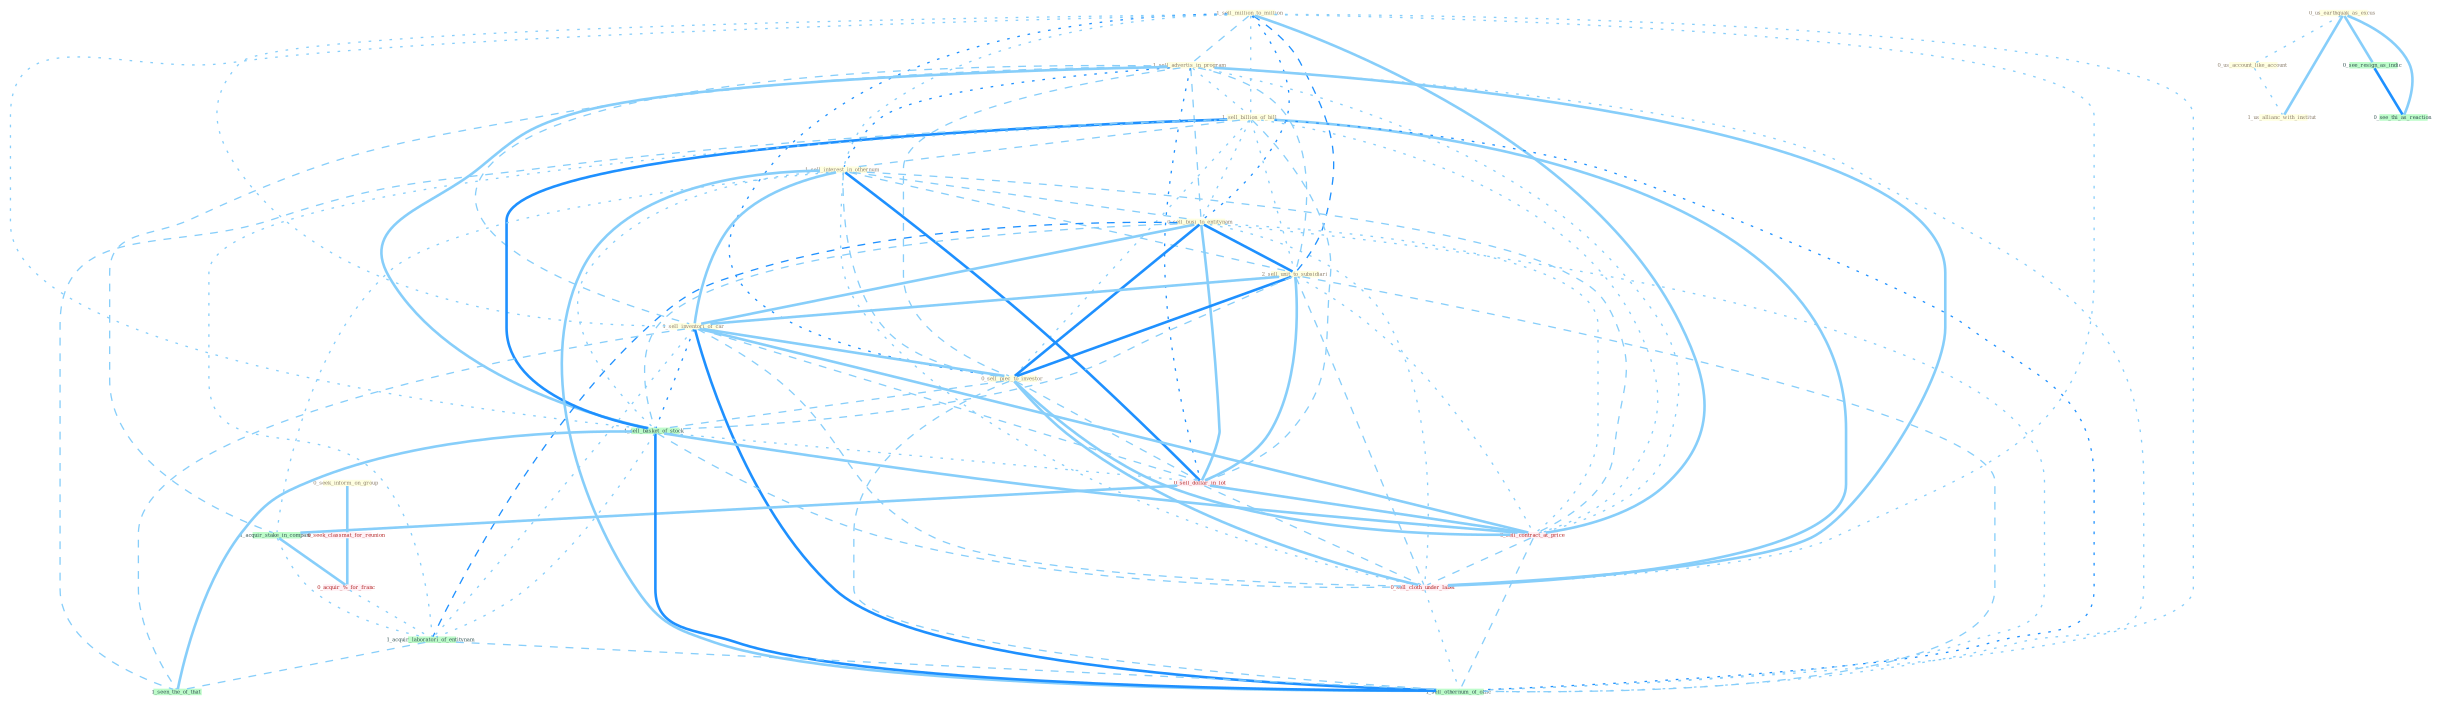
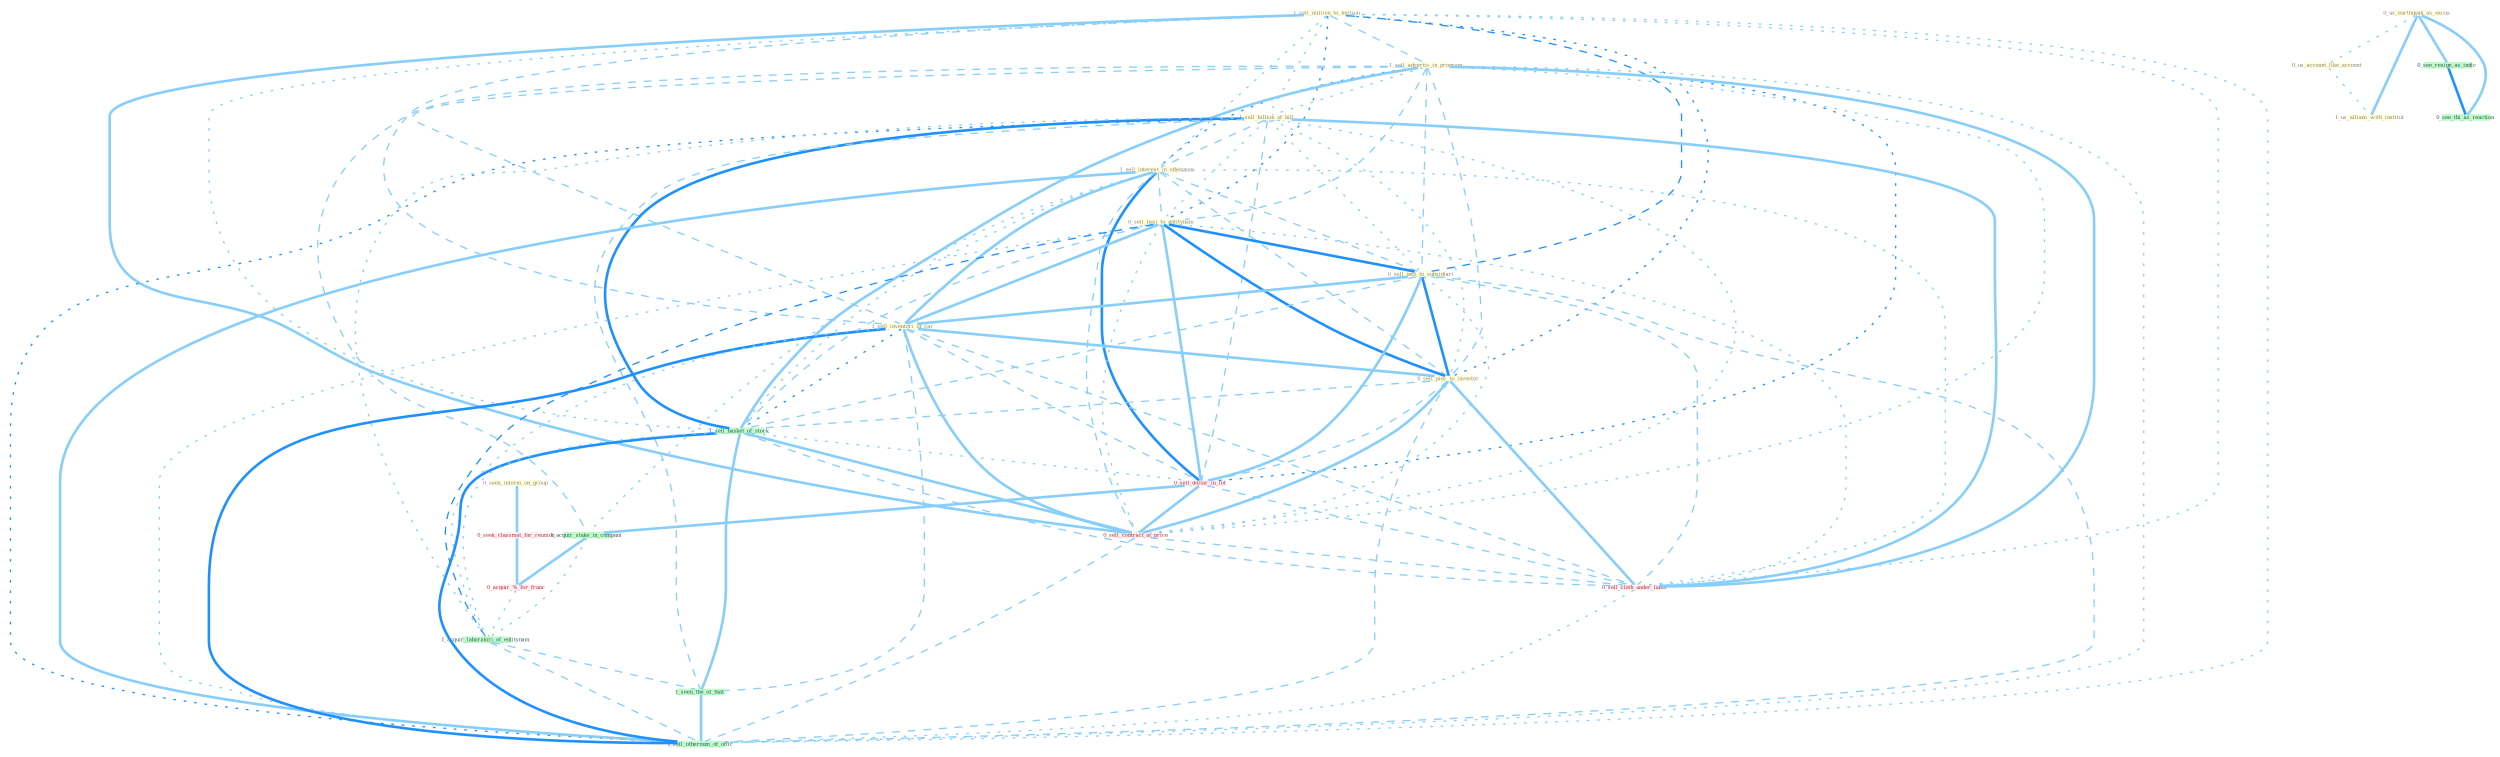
  graph {
    node [color="#ffffe0" fixedsize=true fontcolor="#8b7d6b" fontsize=4 shape=polygon style=filled]
    edge [color="#87cefa" style=dotted w=1]
    "1_sell_million_to_million " [height=.06 width=.5]
    "1_sell_advertis_in_program " [height=.06 width=.5]
    "1_sell_billion_of_bill " [height=.06 width=.5]
    "1_sell_interest_in_othernum " [height=.06 width=.5]
    "0_sell_busi_to_entitynam " [height=.06 width=.5]
    "0_seek_inform_on_group " [height=.06 width=.5]
    "0_us_earthquak_as_excus " [height=.06 width=.5]
-   "0_sell_unit_to_subsidiari " [height=.06 width=.5 label="2_sell_unit_to_subsidiari"]
+   "0_sell_unit_to_subsidiari " [height=.06 width=.5]
    "0_us_account_like_account " [height=.06 width=.5]
    "1_sell_inventori_of_car " [height=.06 width=.5]
    "0_sell_piec_to_investor " [height=.06 width=.5]
    "1_us_allianc_with_institut " [height=.06 width=.5]
    "0_seek_classmat_for_reunion " [color="#fff0f5" fontcolor="#b22222" height=.06 width=.5]
    "0_sell_dollar_in_lot " [color="#fff0f5" fontcolor="#b22222" height=.06 width=.5]
    "0_acquir_%_for_franc " [color="#fff0f5" fontcolor="#b22222" height=.06 width=.5]
    "0_sell_contract_at_price " [color="#fff0f5" fontcolor="#b22222" height=.06 width=.5]
    "0_sell_cloth_under_label " [color="#fff0f5" fontcolor="#b22222" height=.06 width=.5]
    "1_sell_basket_of_stock " [color="#BDFCC9" fontcolor="#2f4f4f" height=.06 width=.5]
    "1_sell_othernum_of_offic " [color="#BDFCC9" fontcolor="#2f4f4f" height=.06 width=.5]
    "1_acquir_stake_in_compani " [color="#BDFCC9" fontcolor="#2f4f4f" height=.06 width=.5]
    "1_acquir_laboratori_of_entitynam " [color="#BDFCC9" fontcolor="#2f4f4f" height=.06 width=.5]
    "1_seen_the_of_that " [color="#BDFCC9" fontcolor="#2f4f4f" height=.06 width=.5]
    "0_see_resign_as_indic " [color="#BDFCC9" fontcolor="#2f4f4f" height=.06 width=.5]
    "0_see_thi_as_reaction " [color="#BDFCC9" fontcolor="#2f4f4f" height=.06 width=.5]
    subgraph sub_1 {
      "1_sell_million_to_million "
      "1_sell_advertis_in_program "
      "1_sell_billion_of_bill "
      "1_sell_interest_in_othernum "
      "0_sell_busi_to_entitynam "
      "0_seek_inform_on_group "
      "0_us_earthquak_as_excus "
      "0_sell_unit_to_subsidiari "
      "0_us_account_like_account "
      "1_sell_inventori_of_car "
      "0_sell_piec_to_investor "
      "1_us_allianc_with_institut "
    }
    subgraph sub_2 {
      "0_seek_classmat_for_reunion "
      "0_sell_dollar_in_lot "
      "0_acquir_%_for_franc "
      "0_sell_contract_at_price "
      "0_sell_cloth_under_label "
    }
    "1_sell_million_to_million " -- "1_sell_advertis_in_program " [style=dashed]
    "1_sell_million_to_million " -- "1_sell_billion_of_bill "
    "1_sell_million_to_million " -- "1_sell_interest_in_othernum "
    "1_sell_million_to_million " -- "0_sell_busi_to_entitynam " [color="#1e90ff" w=2]
    "1_sell_million_to_million " -- "0_sell_unit_to_subsidiari " [color="#1e90ff" style=dashed w=2]
-   "1_sell_million_to_million " -- "1_sell_inventori_of_car "
+   "1_sell_million_to_million " -- "1_sell_inventori_of_car " [style=dashed]
    "1_sell_million_to_million " -- "0_sell_piec_to_investor " [color="#1e90ff" w=2]
    "1_sell_million_to_million " -- "0_sell_contract_at_price " [style=bold]
    "1_sell_million_to_million " -- "0_sell_cloth_under_label "
    "1_sell_million_to_million " -- "1_sell_basket_of_stock "
    "1_sell_million_to_million " -- "1_sell_othernum_of_offic "
    "1_sell_advertis_in_program " -- "1_sell_billion_of_bill "
    "1_sell_advertis_in_program " -- "1_sell_interest_in_othernum " [color="#1e90ff" w=2]
    "1_sell_advertis_in_program " -- "0_sell_busi_to_entitynam " [style=dashed]
    "1_sell_advertis_in_program " -- "0_sell_unit_to_subsidiari " [style=dashed]
    "1_sell_advertis_in_program " -- "1_sell_inventori_of_car " [style=dashed]
    "1_sell_advertis_in_program " -- "0_sell_piec_to_investor " [style=dashed]
    "1_sell_advertis_in_program " -- "0_sell_dollar_in_lot " [color="#1e90ff" w=2]
    "1_sell_advertis_in_program " -- "0_sell_contract_at_price "
    "1_sell_advertis_in_program " -- "0_sell_cloth_under_label " [style=bold]
    "1_sell_advertis_in_program " -- "1_sell_basket_of_stock " [style=bold]
    "1_sell_advertis_in_program " -- "1_sell_othernum_of_offic "
    "1_sell_advertis_in_program " -- "1_acquir_stake_in_compani " [style=dashed]
    "1_sell_billion_of_bill " -- "1_sell_interest_in_othernum " [style=dashed]
    "1_sell_billion_of_bill " -- "0_sell_busi_to_entitynam "
    "1_sell_billion_of_bill " -- "0_sell_unit_to_subsidiari "
    "1_sell_billion_of_bill " -- "0_sell_piec_to_investor "
    "1_sell_billion_of_bill " -- "0_sell_dollar_in_lot " [style=dashed]
    "1_sell_billion_of_bill " -- "0_sell_contract_at_price "
    "1_sell_billion_of_bill " -- "0_sell_cloth_under_label " [style=bold]
    "1_sell_billion_of_bill " -- "1_sell_basket_of_stock " [color="#1e90ff" style=bold w=2]
    "1_sell_billion_of_bill " -- "1_sell_othernum_of_offic " [color="#1e90ff" w=2]
    "1_sell_billion_of_bill " -- "1_acquir_laboratori_of_entitynam "
    "1_sell_billion_of_bill " -- "1_seen_the_of_that " [style=dashed]
    "1_sell_interest_in_othernum " -- "0_sell_busi_to_entitynam " [style=dashed]
    "1_sell_interest_in_othernum " -- "0_sell_unit_to_subsidiari " [style=dashed]
    "1_sell_interest_in_othernum " -- "1_sell_inventori_of_car " [style=bold]
    "1_sell_interest_in_othernum " -- "0_sell_piec_to_investor " [style=dashed]
    "1_sell_interest_in_othernum " -- "0_sell_dollar_in_lot " [color="#1e90ff" style=bold w=2]
    "1_sell_interest_in_othernum " -- "0_sell_contract_at_price " [style=dashed]
    "1_sell_interest_in_othernum " -- "0_sell_cloth_under_label "
    "1_sell_interest_in_othernum " -- "1_sell_basket_of_stock "
    "1_sell_interest_in_othernum " -- "1_sell_othernum_of_offic " [style=bold]
    "1_sell_interest_in_othernum " -- "1_acquir_stake_in_compani "
    "0_sell_busi_to_entitynam " -- "0_sell_unit_to_subsidiari " [color="#1e90ff" style=bold w=2]
    "0_sell_busi_to_entitynam " -- "1_sell_inventori_of_car " [style=bold]
    "0_sell_busi_to_entitynam " -- "0_sell_piec_to_investor " [color="#1e90ff" style=bold w=2]
    "0_sell_busi_to_entitynam " -- "0_sell_dollar_in_lot " [style=bold]
    "0_sell_busi_to_entitynam " -- "0_sell_contract_at_price "
    "0_sell_busi_to_entitynam " -- "0_sell_cloth_under_label "
    "0_sell_busi_to_entitynam " -- "1_sell_basket_of_stock " [style=dashed]
    "0_sell_busi_to_entitynam " -- "1_sell_othernum_of_offic "
    "0_sell_busi_to_entitynam " -- "1_acquir_laboratori_of_entitynam " [color="#1e90ff" style=dashed]
    "0_seek_inform_on_group " -- "0_seek_classmat_for_reunion " [style=bold]
    "0_us_earthquak_as_excus " -- "0_us_account_like_account "
    "0_us_earthquak_as_excus " -- "1_us_allianc_with_institut " [style=bold]
    "0_us_earthquak_as_excus " -- "0_see_resign_as_indic " [style=bold]
    "0_us_earthquak_as_excus " -- "0_see_thi_as_reaction " [style=bold]
    "0_sell_unit_to_subsidiari " -- "1_sell_inventori_of_car " [style=bold]
    "0_sell_unit_to_subsidiari " -- "0_sell_piec_to_investor " [color="#1e90ff" style=bold w=2]
    "0_sell_unit_to_subsidiari " -- "0_sell_dollar_in_lot " [style=bold]
    "0_sell_unit_to_subsidiari " -- "0_sell_contract_at_price "
    "0_sell_unit_to_subsidiari " -- "0_sell_cloth_under_label " [style=dashed]
    "0_sell_unit_to_subsidiari " -- "1_sell_basket_of_stock " [style=dashed]
    "0_sell_unit_to_subsidiari " -- "1_sell_othernum_of_offic " [style=dashed]
    "0_us_account_like_account " -- "1_us_allianc_with_institut "
    "1_sell_inventori_of_car " -- "0_sell_piec_to_investor " [style=bold]
    "1_sell_inventori_of_car " -- "0_sell_dollar_in_lot " [style=dashed]
    "1_sell_inventori_of_car " -- "0_sell_contract_at_price " [style=bold]
    "1_sell_inventori_of_car " -- "0_sell_cloth_under_label " [style=dashed]
    "1_sell_inventori_of_car " -- "1_sell_basket_of_stock " [color="#1e90ff" w=2]
    "1_sell_inventori_of_car " -- "1_sell_othernum_of_offic " [color="#1e90ff" style=bold w=2]
    "1_sell_inventori_of_car " -- "1_acquir_laboratori_of_entitynam "
    "1_sell_inventori_of_car " -- "1_seen_the_of_that " [style=dashed]
    "0_sell_piec_to_investor " -- "0_sell_dollar_in_lot " [style=dashed]
    "0_sell_piec_to_investor " -- "0_sell_contract_at_price " [style=bold]
    "0_sell_piec_to_investor " -- "0_sell_cloth_under_label " [style=bold]
    "0_sell_piec_to_investor " -- "1_sell_basket_of_stock " [style=dashed]
    "0_sell_piec_to_investor " -- "1_sell_othernum_of_offic " [style=dashed]
    "0_seek_classmat_for_reunion " -- "0_acquir_%_for_franc " [style=bold]
    "0_sell_dollar_in_lot " -- "0_sell_contract_at_price " [style=bold]
    "0_sell_dollar_in_lot " -- "0_sell_cloth_under_label " [style=dashed]
    "0_sell_dollar_in_lot " -- "1_acquir_stake_in_compani " [style=bold]
    "0_acquir_%_for_franc " -- "1_acquir_laboratori_of_entitynam "
    "0_sell_contract_at_price " -- "0_sell_cloth_under_label " [style=dashed]
    "0_sell_contract_at_price " -- "1_sell_othernum_of_offic " [style=dashed]
    "0_sell_cloth_under_label " -- "1_sell_othernum_of_offic "
    "1_sell_basket_of_stock " -- "0_sell_dollar_in_lot "
    "1_sell_basket_of_stock " -- "0_sell_contract_at_price " [style=bold]
    "1_sell_basket_of_stock " -- "0_sell_cloth_under_label " [style=dashed]
    "1_sell_basket_of_stock " -- "1_sell_othernum_of_offic " [color="#1e90ff" style=bold w=2]
    "1_sell_basket_of_stock " -- "1_acquir_laboratori_of_entitynam "
    "1_sell_basket_of_stock " -- "1_seen_the_of_that " [style=bold]
    "1_acquir_stake_in_compani " -- "0_acquir_%_for_franc " [style=bold]
    "1_acquir_stake_in_compani " -- "1_acquir_laboratori_of_entitynam "
    "1_acquir_laboratori_of_entitynam " -- "1_sell_othernum_of_offic " [style=dashed]
    "1_acquir_laboratori_of_entitynam " -- "1_seen_the_of_that " [style=dashed]
+   "1_seen_the_of_that " -- "1_sell_othernum_of_offic " [style=bold]
    "0_see_resign_as_indic " -- "0_see_thi_as_reaction " [color="#1e90ff" style=bold w=2]
  }
